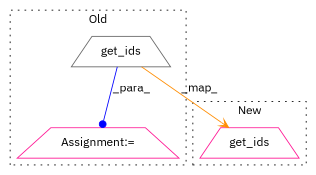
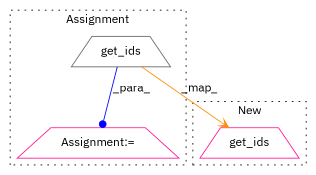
  digraph {
    fontname="IBM Plex Sans"
    node [a=32 l=9 shape=trapezium color=deeppink fontname="IBM Plex Sans"]
    edge [fontname="IBM Plex Sans"]
    n1 [label=get_ids s=18310 color=gray40]
    n2 [a=7 l=1 label="Assignment:=" s=18409]
    n3 [label=get_ids s=18283]
    subgraph cluster_1 {
-     label=Old
+     label=Assignment
      style=dotted
      n1
      n2
    }
    subgraph cluster_2 {
      label=New
      style=dotted
      n3
    }
    n1 -> n2 [label=_para_ color=blue arrowhead=dot]
    n1 -> n3 [label=_map_ color=darkorange arrowhead=vee]
  }
